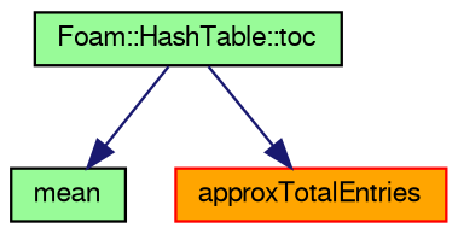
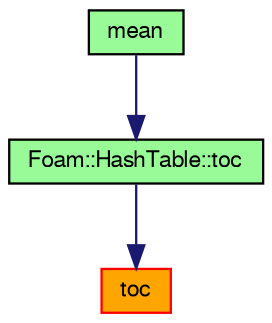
  digraph {
    rankdir=TB
    node [color=black fillcolor=palegreen fontname=FreeSans fontsize=10 shape=record style=filled]
    edge [arrowhead=normal color=midnightblue fontname=FreeSans fontsize=10 labelfontname=FreeSans labelfontsize=10 style=solid]
    n1 [fontcolor=black height=0.2 label=mean width=0.4]
    n2 [height=0.2 label="Foam::HashTable::toc" width=0.4]
-   n3 [color=red fillcolor=orange height=0.2 label=approxTotalEntries width=0.4]
-   n2 -> n1
+   n3 [color=red fillcolor=orange height=0.2 label=toc width=0.4]
+   n1 -> n2
    n2 -> n3
  }
